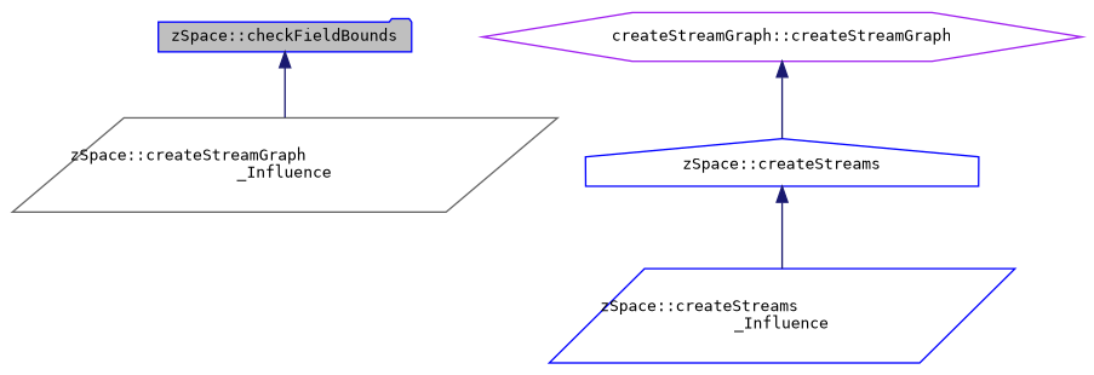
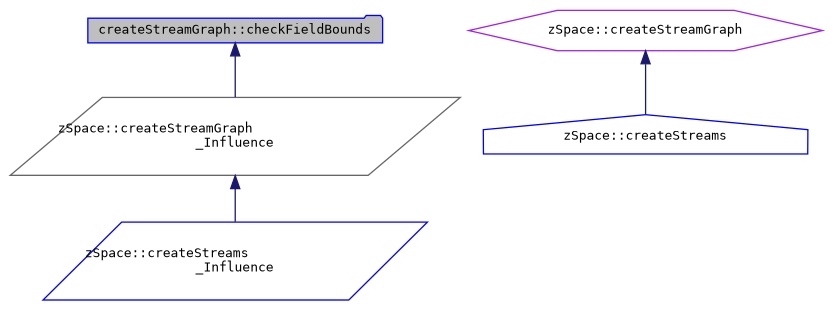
  digraph {
    fontname="DejaVu Sans Mono"
    rankdir=TB
    node [color=blue fillcolor=white fontname="DejaVu Sans Mono" fontsize=10 shape=parallelogram style=filled]
    edge [color=midnightblue dir=back fontname="DejaVu Sans Mono" fontsize=10 labelfontname=Helvetica labelfontsize=10 style=solid]
-   n1 [fillcolor=grey75 fontcolor=black height=0.2 label="zSpace::checkFieldBounds" shape=folder width=0.4]
+   n1 [fillcolor=grey75 fontcolor=black height=0.2 label="createStreamGraph::checkFieldBounds" shape=folder width=0.4]
    n2 [color=gray40 height=0.2 label="zSpace::createStreamGraph\l_Influence" width=0.4]
-   n3 [color=purple height=0.2 label="createStreamGraph::createStreamGraph" shape=hexagon width=0.4]
+   n3 [color=purple height=0.2 label="zSpace::createStreamGraph" shape=hexagon width=0.4]
    n4 [height=0.2 label="zSpace::createStreams" shape=house width=0.4]
    n5 [height=0.2 label="zSpace::createStreams\l_Influence" width=0.4]
    n1 -> n2
-   n4 -> n5
+   n2 -> n5
    n3 -> n4
  }
